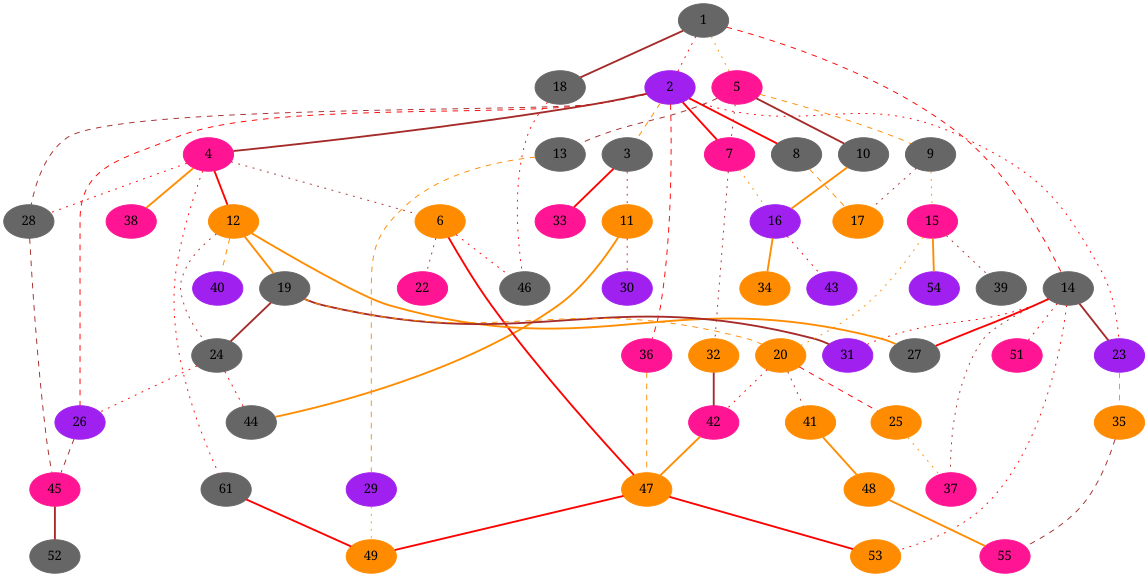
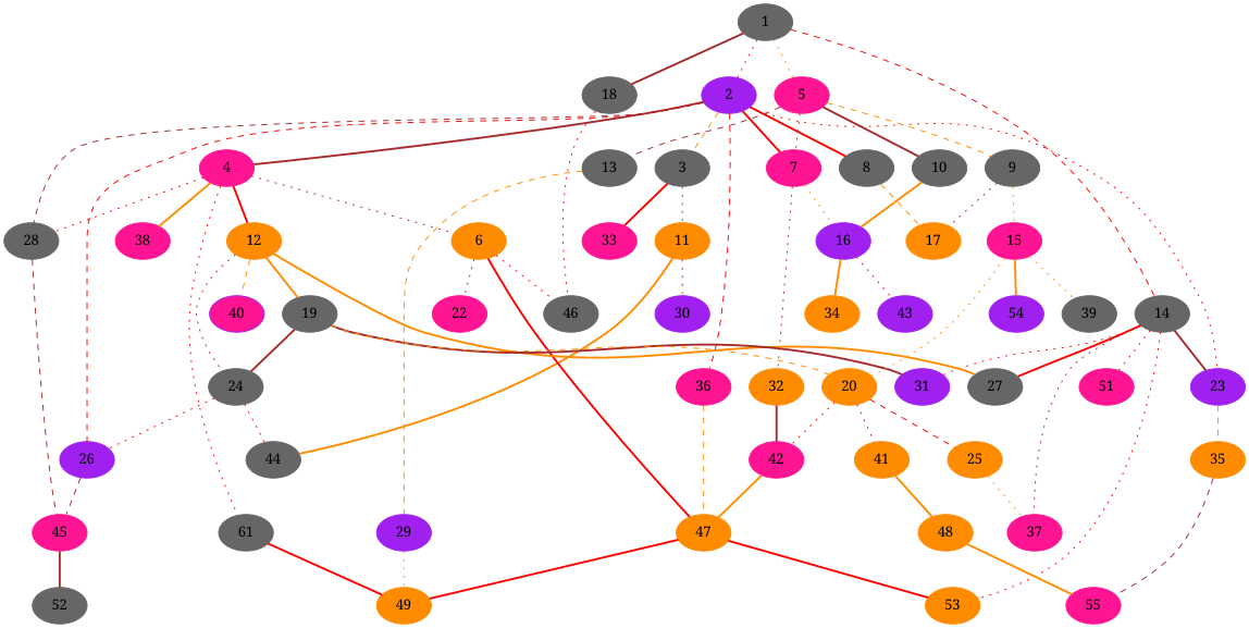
  graph {
    fontname="Noto Serif"
    node [color=gray40 fontname="Noto Serif" style=filled]
    edge [color=red fontname="Noto Serif" style=dotted]
    2 [color=purple]
    1
    5 [color=deeppink]
    14
    18
    3
    4 [color=deeppink]
    7 [color=deeppink]
    8
    23 [color=purple]
    26 [color=purple]
    28
    36 [color=deeppink]
    9
    10
    13
    27
    31 [color=purple]
    37 [color=deeppink]
    51 [color=deeppink]
    53 [color=darkorange]
    46
    11 [color=darkorange]
    33 [color=deeppink]
    6 [color=darkorange]
    12 [color=darkorange]
    n27 [label=61]
    38 [color=deeppink]
    16 [color=purple]
    32 [color=darkorange]
    17 [color=darkorange]
    35 [color=darkorange]
    45 [color=deeppink]
    47 [color=darkorange]
    30 [color=purple]
    44
    22 [color=deeppink]
    19
    24
-   40 [color=purple]
+   40 [color=purple fillcolor=deeppink]
    49 [color=darkorange]
    15 [color=deeppink]
    29 [color=purple]
    34 [color=darkorange]
    43 [color=purple]
    42 [color=deeppink]
    20 [color=darkorange]
    39
    54 [color=purple]
    25 [color=darkorange]
    41 [color=darkorange]
    48 [color=darkorange]
    55 [color=deeppink]
    52
    2 -- 3 [color=darkorange style=dashed]
    2 -- 4 [color=brown style=bold]
    2 -- 7 [style=bold]
    2 -- 8 [style=bold]
    2 -- 23
    2 -- 26 [style=dashed]
    2 -- 28 [color=brown style=dashed]
    2 -- 36 [style=dashed]
    1 -- 2
    1 -- 5 [color=darkorange]
    1 -- 14 [style=dashed]
    1 -- 18 [color=brown style=bold]
    5 -- 7 [color=brown]
    5 -- 9 [color=darkorange style=dashed]
    5 -- 10 [color=brown style=bold]
    5 -- 13 [color=brown style=dashed]
    14 -- 23 [color=brown style=bold]
    14 -- 27 [style=bold]
    14 -- 31
    14 -- 37 [color=brown]
    14 -- 51
    14 -- 53
    18 -- 46
    3 -- 11 [color=brown]
    3 -- 33 [style=bold]
    4 -- 28
    4 -- 6 [color=brown]
    4 -- 12 [style=bold]
    4 -- n27
    4 -- 38 [color=darkorange style=bold]
    7 -- 16 [color=darkorange]
    7 -- 32 [color=brown]
    8 -- 17 [color=darkorange style=dashed]
    23 -- 35 [color=darkorange style=dashed]
    26 -- 45 [color=brown style=dashed]
    28 -- 45 [color=brown style=dashed]
    36 -- 47 [color=darkorange style=dashed]
    9 -- 17 [color=brown]
    9 -- 15 [color=darkorange]
    10 -- 16 [color=darkorange style=bold]
    13 -- 29 [color=darkorange style=dashed]
    11 -- 30
    11 -- 44 [color=darkorange style=bold]
    6 -- 46
    6 -- 47 [style=bold]
    6 -- 22 [color=brown]
    12 -- 27 [color=darkorange style=bold]
    12 -- 19 [color=darkorange style=bold]
    12 -- 24 [color=brown]
    12 -- 40 [color=darkorange style=dashed]
    n27 -- 49 [style=bold]
    16 -- 34 [color=darkorange style=bold]
    16 -- 43
    32 -- 42 [color=brown style=bold]
    35 -- 55 [color=brown style=dashed]
    45 -- 52 [color=brown style=bold]
    47 -- 53 [style=bold]
    47 -- 49 [style=bold]
    19 -- 31 [color=brown style=bold]
    19 -- 24 [color=brown style=bold]
    19 -- 20 [color=darkorange style=dashed]
    24 -- 26
    24 -- 44
    15 -- 20 [color=darkorange]
-   15 -- 39 [color=brown]
+   15 -- 39 [color=darkorange]
    15 -- 54 [color=darkorange style=bold]
    29 -- 49 [color=darkorange]
    42 -- 47 [color=darkorange style=bold]
    20 -- 42
    20 -- 25 [style=dashed]
    20 -- 41 [color=brown]
    25 -- 37 [color=darkorange]
    41 -- 48 [color=darkorange style=bold]
    48 -- 55 [color=darkorange style=bold]
  }
